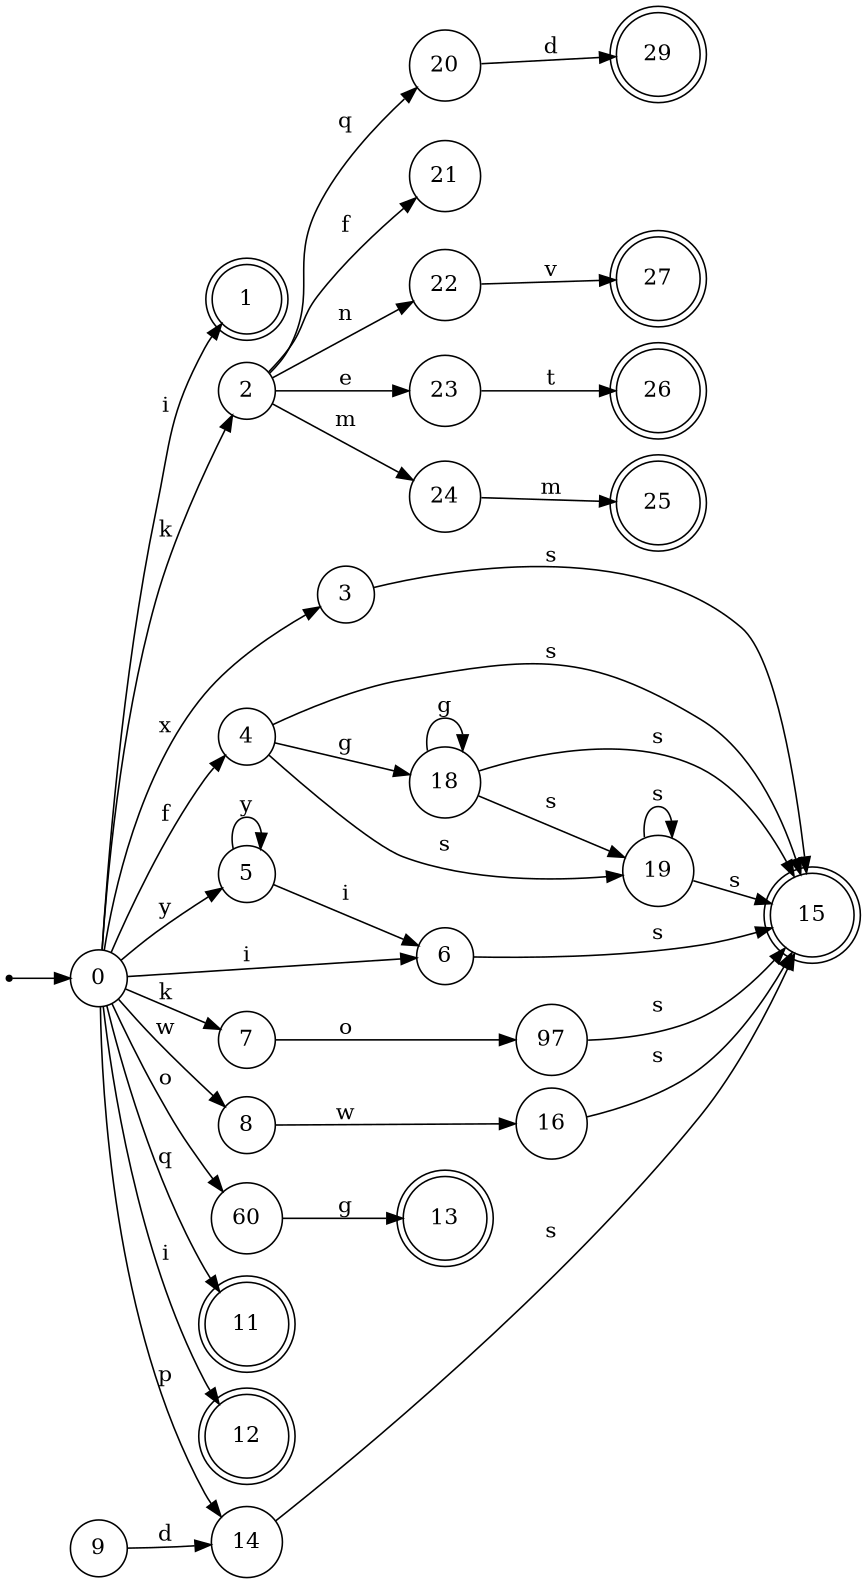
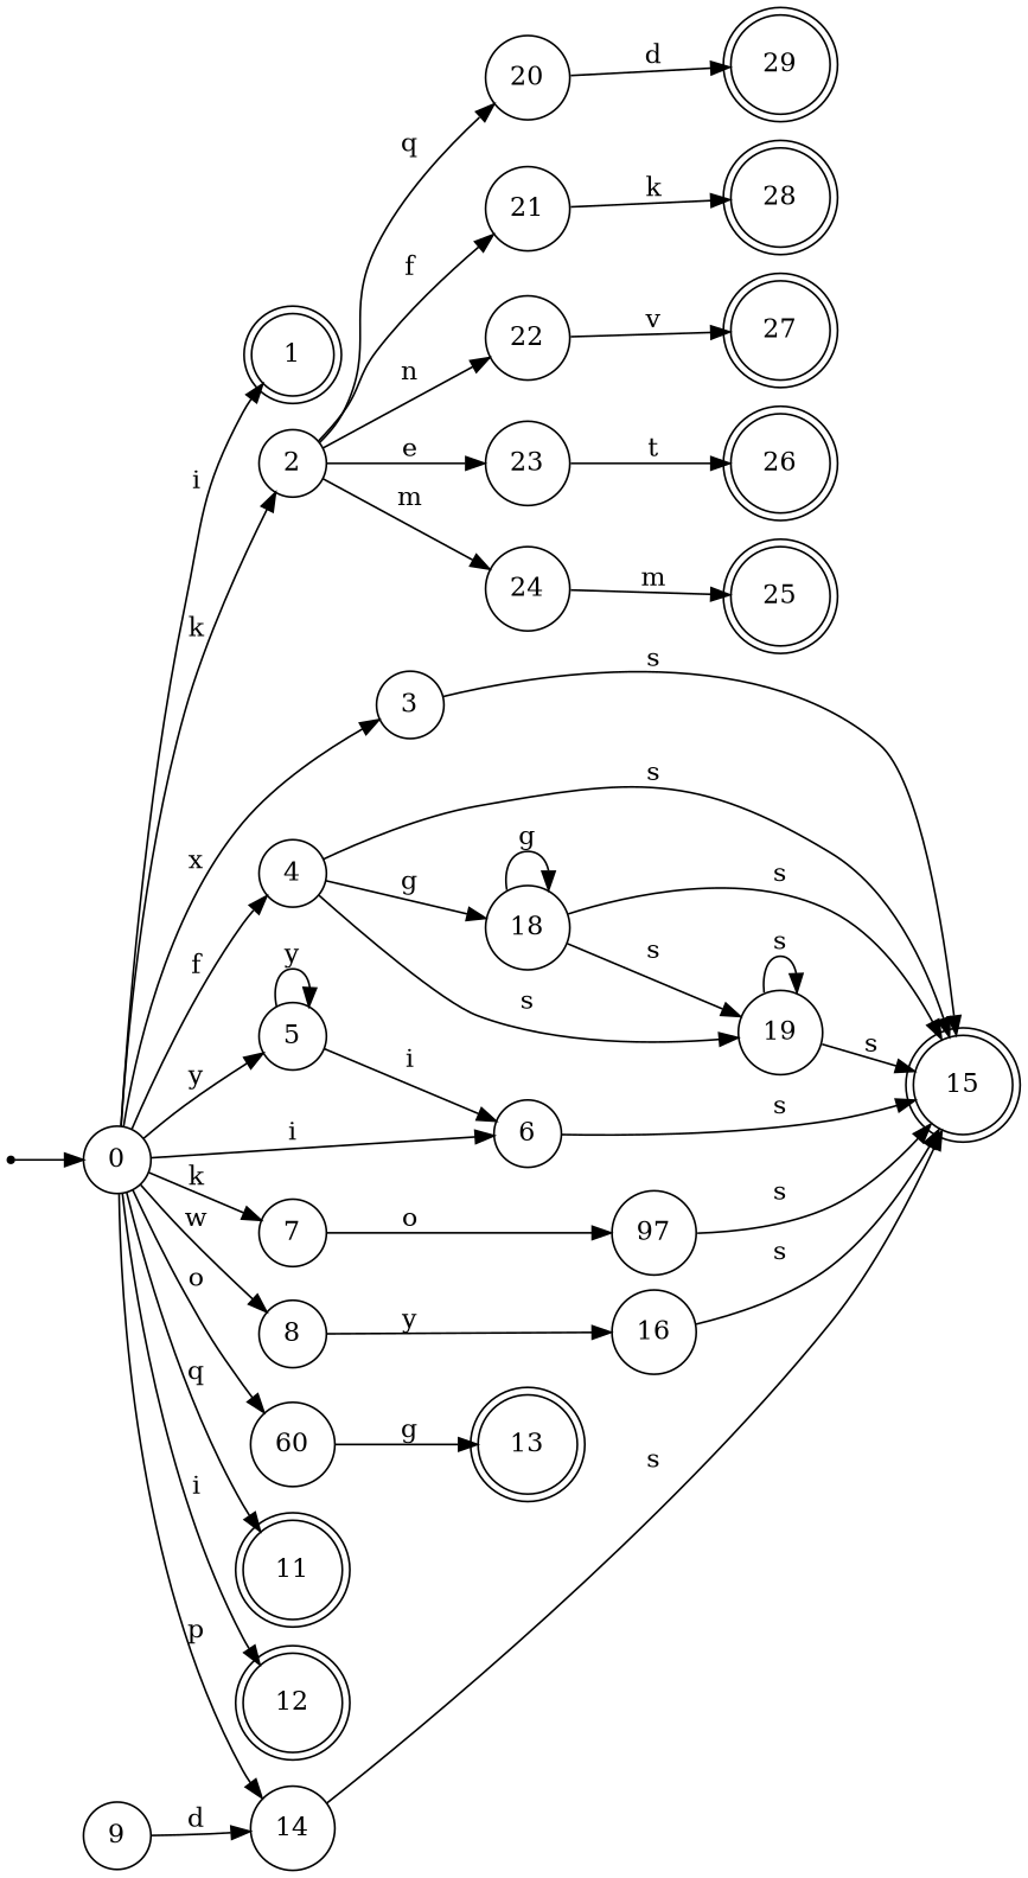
  digraph {
    rankdir=LR
    node [shape=circle]
    dummy0 [shape=point]
    0
    1 [shape=doublecircle]
    2
    3
    4
    5
    6
    7
    8
    n11 [label=60]
    11 [shape=doublecircle]
    12 [shape=doublecircle]
    14
    20
    21
    22
    23
    24
    15 [shape=doublecircle]
    18
    19
    n23 [label=97]
    16
    9
    13 [shape=doublecircle]
    29 [shape=doublecircle]
+   28 [shape=doublecircle]
    27 [shape=doublecircle]
    26 [shape=doublecircle]
    25 [shape=doublecircle]
    dummy0 -> 0
    0 -> 1 [label=i]
    0 -> 2 [label=k]
    0 -> 3 [label=x]
    0 -> 4 [label=f]
    0 -> 5 [label=y]
    0 -> 6 [label=i]
    0 -> 7 [label=k]
    0 -> 8 [label=w]
    0 -> n11 [label=o]
    0 -> 11 [label=q]
    0 -> 12 [label=i]
    0 -> 14 [label=p]
    2 -> 20 [label=q]
    2 -> 21 [label=f]
    2 -> 22 [label=n]
    2 -> 23 [label=e]
    2 -> 24 [label=m]
    3 -> 15 [label=s]
    4 -> 15 [label=s]
    4 -> 18 [label=g]
    4 -> 19 [label=s]
    5 -> 5 [label=y]
    5 -> 6 [label=i]
    6 -> 15 [label=s]
    7 -> n23 [label=o]
-   8 -> 16 [label=w]
+   8 -> 16 [label=y]
    n11 -> 13 [label=g]
    14 -> 15 [label=s]
    20 -> 29 [label=d]
+   21 -> 28 [label=k]
    22 -> 27 [label=v]
    23 -> 26 [label=t]
    24 -> 25 [label=m]
    18 -> 15 [label=s]
    18 -> 18 [label=g]
    18 -> 19 [label=s]
    19 -> 15 [label=s]
    19 -> 19 [label=s]
    n23 -> 15 [label=s]
    16 -> 15 [label=s]
    9 -> 14 [label=d]
  }
